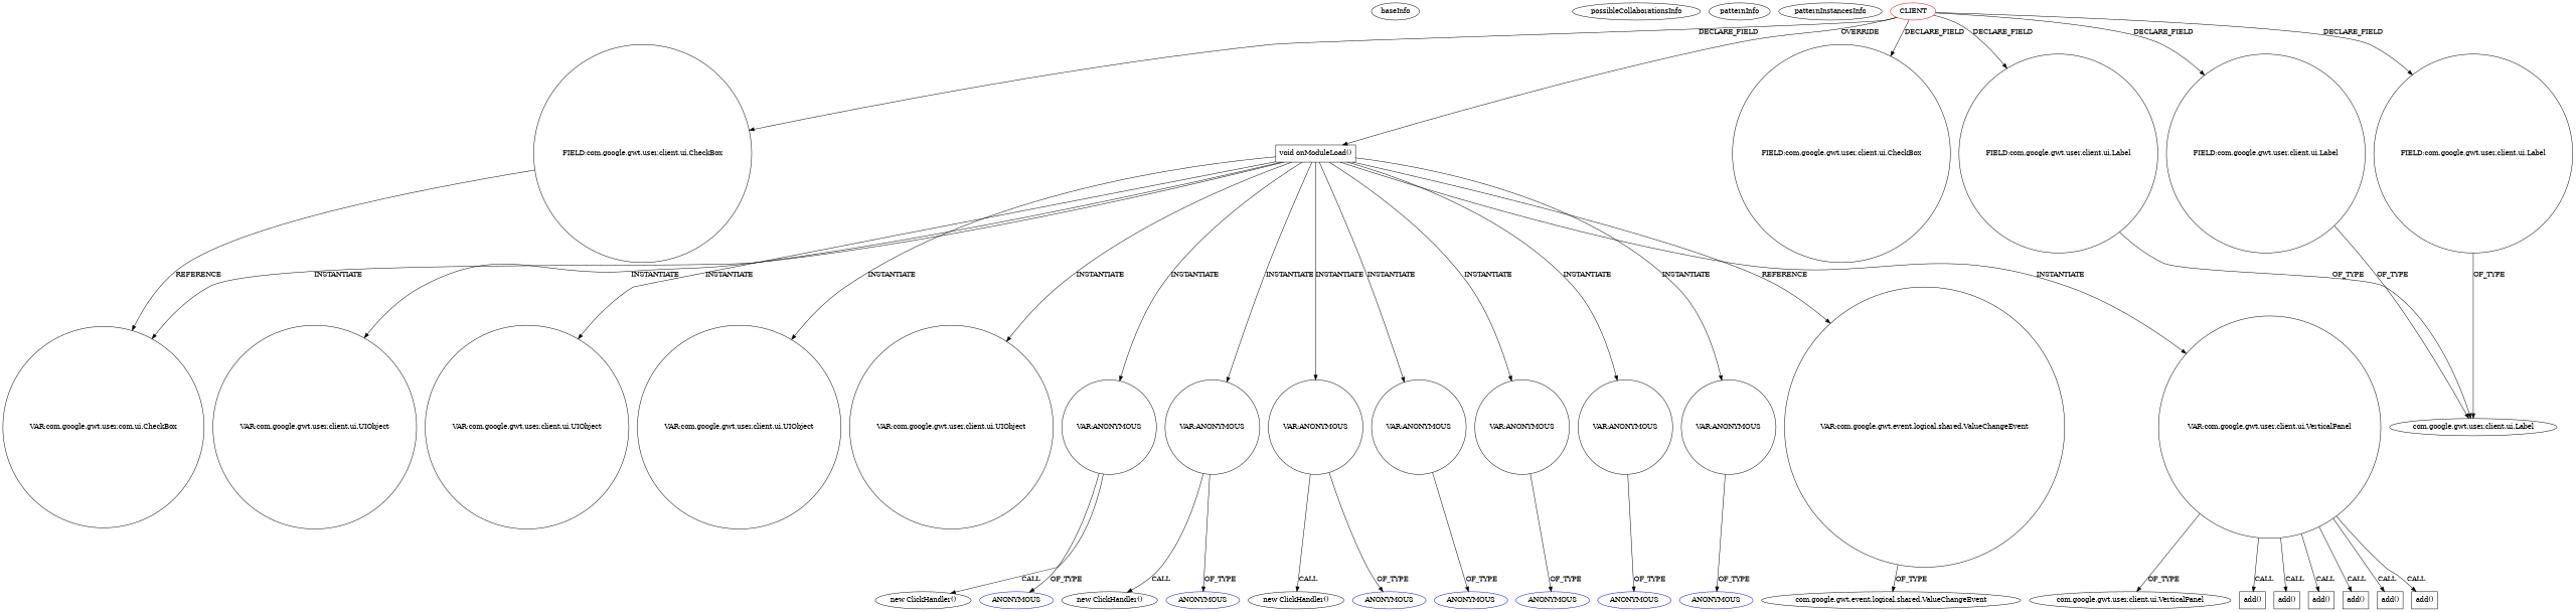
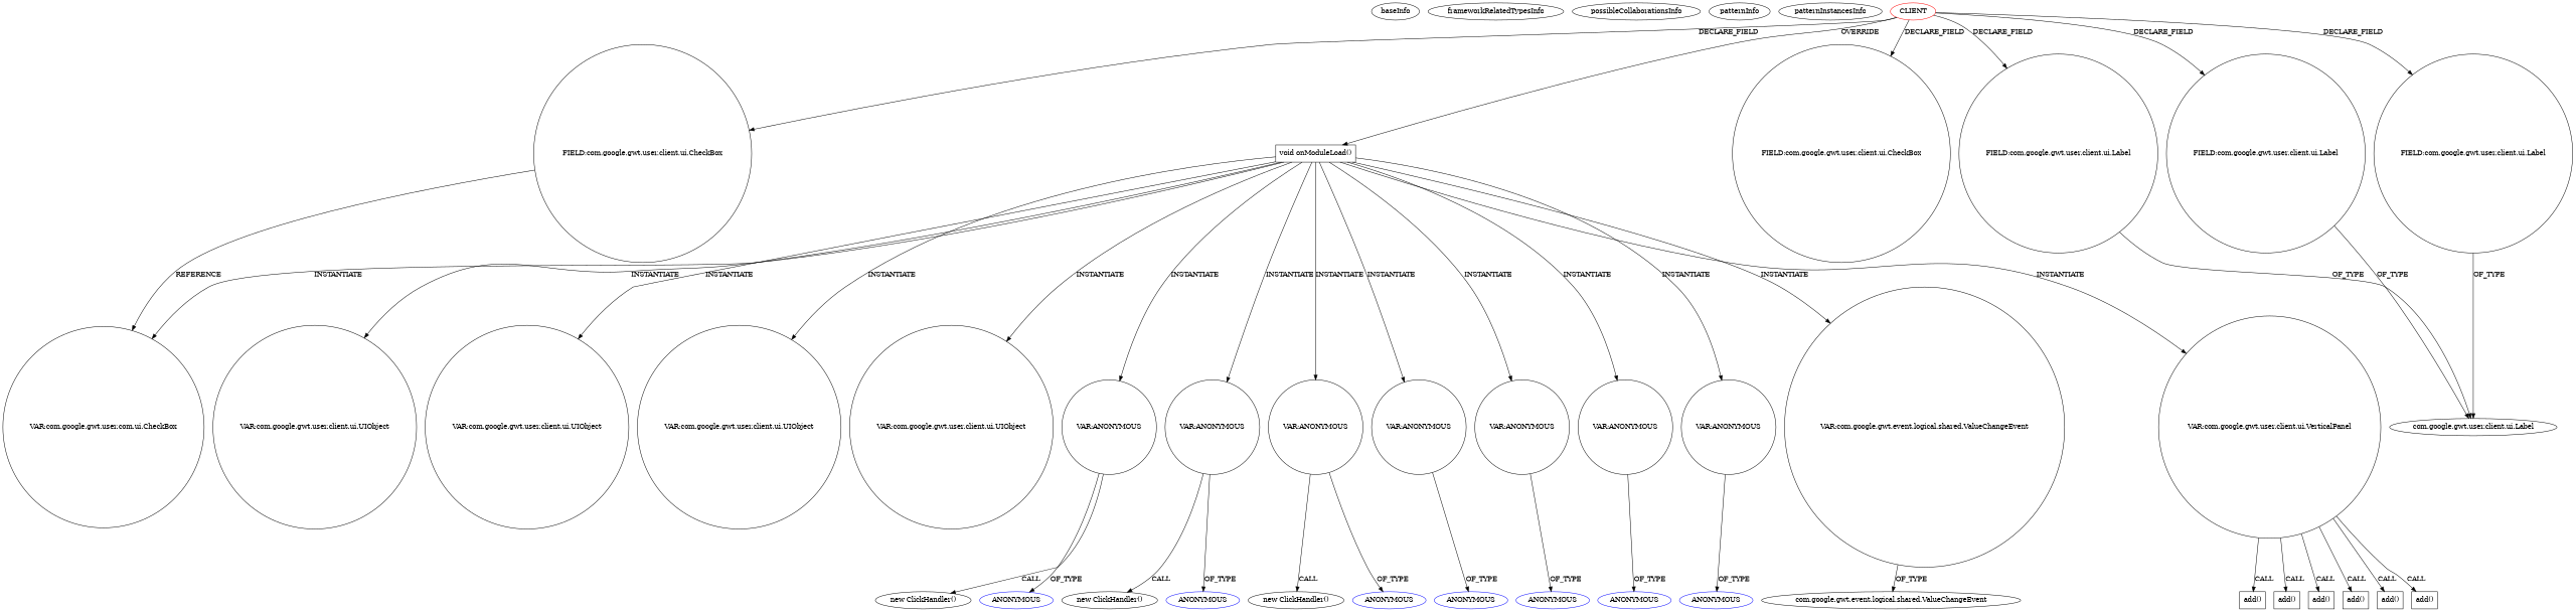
  digraph {
    node [isFrameworkType=false vertexType=VARIABLE_EXPRESION]
    baseInfo [category=pattern graphId=1182 isAnonymous=false possibleRelation=false isFrameworkType="" vertexType=""]
+   frameworkRelatedTypesInfo [0="com.google.gwt.core.client.EntryPoint" isFrameworkType="" vertexType=""]
    possibleCollaborationsInfo [isFrameworkType="" vertexType=""]
    patternInfo [frequency=2.0 patternRootClient=0 isFrameworkType="" vertexType=""]
    patternInstancesInfo [0="akjava-WebTestMaker~/akjava-WebTestMaker/WebTestMaker-master/src/com/akjava/gwt/webtestmaker/client/WebTestMaker.java~WebTestMaker~655" 1="Tok-Erwin~/Tok-Erwin/Erwin-master/src/main/java/erwin/client/Erwin.java~Erwin~388" isFrameworkType="" vertexType=""]
    n6 [label="FIELD:com.google.gwt.user.client.ui.CheckBox" shape=circle vertexType=FIELD_DECLARATION]
    n7 [label="VAR:com.google.gwt.user.com.ui.CheckBox" shape=circle]
    n8 [color=red label=CLIENT vertexType=ROOT_CLIENT_CLASS_DECLARATION]
    n9 [label="FIELD:com.google.gwt.user.client.ui.CheckBox" shape=circle vertexType=FIELD_DECLARATION]
    n10 [label="FIELD:com.google.gwt.user.client.ui.Label" shape=circle vertexType=FIELD_DECLARATION]
    n11 [label="FIELD:com.google.gwt.user.client.ui.Label" shape=circle vertexType=FIELD_DECLARATION]
    n12 [label="FIELD:com.google.gwt.user.client.ui.Label" shape=circle vertexType=FIELD_DECLARATION]
    n13 [label="void onModuleLoad()" shape=box vertexType=OVERRIDING_METHOD_DECLARATION]
    n14 [label="com.google.gwt.user.client.ui.Label" vertexType=FRAMEWORK_CLASS_TYPE]
    n15 [label="VAR:com.google.gwt.user.client.ui.UIObject" shape=circle]
    n16 [label="VAR:com.google.gwt.user.client.ui.UIObject" shape=circle]
    n17 [label="VAR:com.google.gwt.user.client.ui.UIObject" shape=circle]
    n18 [label="VAR:com.google.gwt.user.client.ui.UIObject" shape=circle]
    n19 [label="VAR:ANONYMOUS" shape=circle]
    n20 [label="VAR:ANONYMOUS" shape=circle]
    n21 [label="VAR:ANONYMOUS" shape=circle]
    n22 [label="VAR:ANONYMOUS" shape=circle]
    n23 [label="VAR:ANONYMOUS" shape=circle]
    n24 [label="VAR:ANONYMOUS" shape=circle]
    n25 [label="VAR:ANONYMOUS" shape=circle]
    n26 [label="VAR:com.google.gwt.event.logical.shared.ValueChangeEvent" shape=circle]
    n27 [label="VAR:com.google.gwt.user.client.ui.VerticalPanel" shape=circle]
    n28 [label="new ClickHandler()" vertexType=CONSTRUCTOR_CALL]
    n29 [color=blue label=ANONYMOUS vertexType=REFERENCE_ANONYMOUS_DECLARATION]
    n30 [label="new ClickHandler()" vertexType=CONSTRUCTOR_CALL]
    n31 [color=blue label=ANONYMOUS vertexType=REFERENCE_ANONYMOUS_DECLARATION]
    n32 [label="new ClickHandler()" vertexType=CONSTRUCTOR_CALL]
    n33 [color=blue label=ANONYMOUS vertexType=REFERENCE_ANONYMOUS_DECLARATION]
    n34 [color=blue label=ANONYMOUS vertexType=REFERENCE_ANONYMOUS_DECLARATION]
    n35 [color=blue label=ANONYMOUS vertexType=REFERENCE_ANONYMOUS_DECLARATION]
    n36 [color=blue label=ANONYMOUS vertexType=REFERENCE_ANONYMOUS_DECLARATION]
    n37 [color=blue label=ANONYMOUS vertexType=REFERENCE_ANONYMOUS_DECLARATION]
    n38 [label="com.google.gwt.event.logical.shared.ValueChangeEvent" vertexType=FRAMEWORK_CLASS_TYPE]
-   n39 [label="com.google.gwt.user.client.ui.VerticalPanel" vertexType=FRAMEWORK_CLASS_TYPE]
    n40 [label="add()" shape=box vertexType=INSIDE_CALL]
    n41 [label="add()" shape=box vertexType=INSIDE_CALL]
    n42 [label="add()" shape=box vertexType=INSIDE_CALL]
    n43 [label="add()" shape=box vertexType=INSIDE_CALL]
    n44 [label="add()" shape=box vertexType=INSIDE_CALL]
    n45 [label="add()" shape=box vertexType=INSIDE_CALL]
    n6 -> n7 [label=REFERENCE]
    n8 -> n6 [label=DECLARE_FIELD]
    n8 -> n9 [label=DECLARE_FIELD]
    n8 -> n10 [label=DECLARE_FIELD]
    n8 -> n11 [label=DECLARE_FIELD]
    n8 -> n12 [label=DECLARE_FIELD]
    n8 -> n13 [label=OVERRIDE]
    n10 -> n14 [label=OF_TYPE]
    n11 -> n14 [label=OF_TYPE]
    n12 -> n14 [label=OF_TYPE]
    n13 -> n7 [label=INSTANTIATE]
    n13 -> n15 [label=INSTANTIATE]
    n13 -> n16 [label=INSTANTIATE]
    n13 -> n17 [label=INSTANTIATE]
    n13 -> n18 [label=INSTANTIATE]
    n13 -> n19 [label=INSTANTIATE]
    n13 -> n20 [label=INSTANTIATE]
    n13 -> n21 [label=INSTANTIATE]
    n13 -> n22 [label=INSTANTIATE]
    n13 -> n23 [label=INSTANTIATE]
    n13 -> n24 [label=INSTANTIATE]
    n13 -> n25 [label=INSTANTIATE]
-   n13 -> n26 [label=REFERENCE]
+   n13 -> n26 [label=INSTANTIATE]
    n13 -> n27 [label=INSTANTIATE]
    n19 -> n28 [label=CALL]
    n19 -> n29 [label=OF_TYPE]
    n20 -> n30 [label=CALL]
    n20 -> n31 [label=OF_TYPE]
    n21 -> n32 [label=CALL]
    n21 -> n33 [label=OF_TYPE]
    n22 -> n34 [label=OF_TYPE]
    n23 -> n35 [label=OF_TYPE]
    n24 -> n36 [label=OF_TYPE]
    n25 -> n37 [label=OF_TYPE]
    n26 -> n38 [label=OF_TYPE]
-   n27 -> n39 [label=OF_TYPE]
    n27 -> n40 [label=CALL]
    n27 -> n41 [label=CALL]
    n27 -> n42 [label=CALL]
    n27 -> n43 [label=CALL]
    n27 -> n44 [label=CALL]
    n27 -> n45 [label=CALL]
  }
